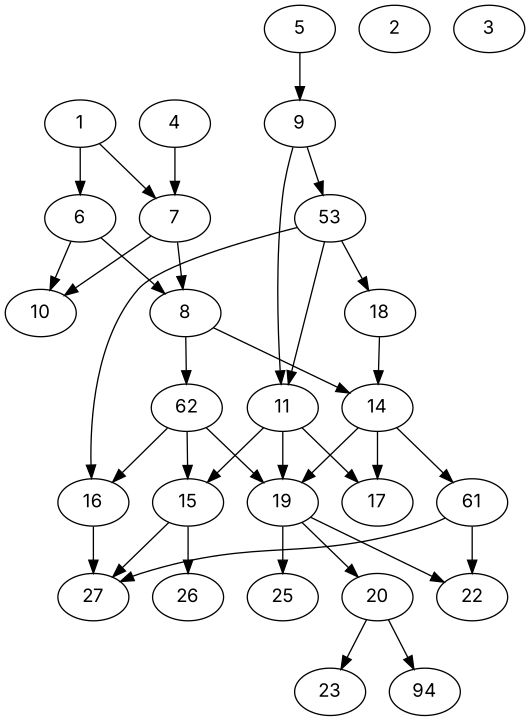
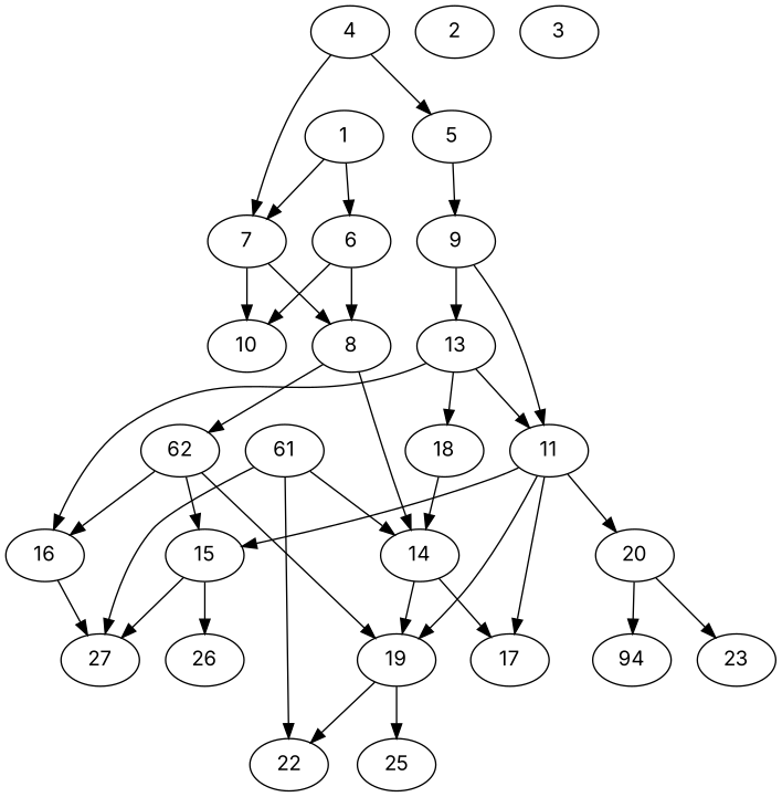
  digraph {
    fontname=Inter
    node [alpha=0.12 fontname=Inter]
    edge [fontname=Inter]
    1 [expect_size=533194728045517568]
    6 [alpha=0.06 expect_size=449792629462154432]
    7 [alpha=0.00 expect_size=10627882621950150]
    8 [alpha=0.13 expect_size=471901536304360704]
    10 [alpha=0.09 expect_size=213736471947419744]
    n6 [alpha=0.07 expect_size=28652651390435328000 label=62]
    14 [alpha=0.08 expect_size=860277657409390]
    2 [alpha=0.04 expect_size=169182042137821184000]
    3 [alpha=0.11 expect_size=251358892657737728000]
    4 [alpha=0.13 expect_size=2072658347931630]
    5 [alpha=0.08 expect_size=587186188207844352]
    9 [expect_size=147370136288349913088]
    11 [alpha=0.17 expect_size=3956797001877776]
-   13 [alpha=0.06 expect_size=27838576505250643968 label=53]
+   13 [alpha=0.06 expect_size=27838576505250643968]
    15 [alpha=0.08 expect_size=60501815538577776]
    17 [alpha=0.20 expect_size=35532474423443456000]
    19 [alpha=0.09 expect_size=65168765618392]
    20 [alpha=0.10 expect_size=590077379179708416]
    16 [alpha=0.16 expect_size=75307258769209]
    18 [expect_size=138619492620114]
    n21 [alpha=0.03 expect_size=5317908476040137 label=61]
    26 [alpha=0.19 expect_size=223515851494791315456]
    27 [alpha=0.16 expect_size=109841503466347392]
    22 [alpha=0.05 expect_size=72905321797910528000]
    25 [alpha=0.02 expect_size=590107515476511104]
    23 [alpha=0.09 expect_size=3685606401282219]
    n27 [alpha=0.16 expect_size=2137229307985487 label=94]
    1 -> 6
    1 -> 7
    6 -> 8
    6 -> 10
    7 -> 8
    7 -> 10
    8 -> n6
    8 -> 14
    n6 -> 15
    n6 -> 19
    n6 -> 16
    14 -> 17
    14 -> 19
-   14 -> n21
+   n21 -> 14
    4 -> 7
+   4 -> 5
    5 -> 9
    9 -> 11
    9 -> 13
    11 -> 15
    11 -> 17
    11 -> 19
-   19 -> 20
+   11 -> 20
    13 -> 11
    13 -> 16
    13 -> 18
    15 -> 26
    15 -> 27
    19 -> 22
    19 -> 25
    20 -> 23
    20 -> n27
    16 -> 27
    18 -> 14
    n21 -> 27
    n21 -> 22
  }
